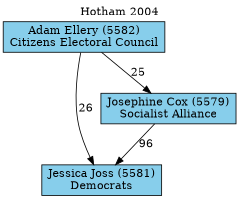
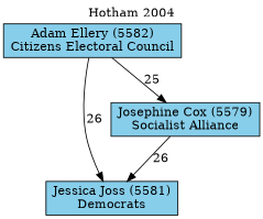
  digraph {
    label="Hotham 2004"
    labelloc=t
    mclimit=10
    node [fillcolor=skyblue shape=box style=filled]
    n1 [label="Jessica Joss (5581)\nDemocrats"]
    n2 [label="Josephine Cox (5579)\nSocialist Alliance"]
    n3 [label="Adam Ellery (5582)\nCitizens Electoral Council"]
-   n2 -> n1 [label=96]
+   n2 -> n1 [label=26]
    n3 -> n1 [label=26]
    n3 -> n2 [label=25]
  }
